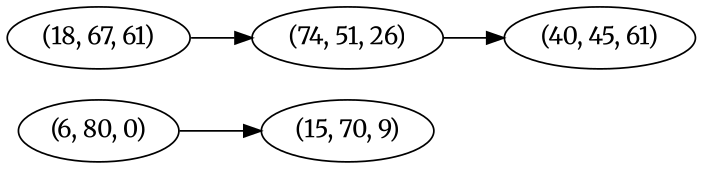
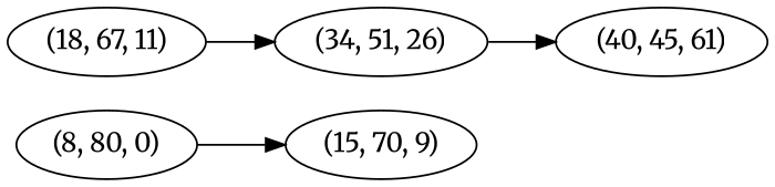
  digraph {
    fontname=Merriweather
    rankdir=LR
    node [fontname=Merriweather]
    edge [fontname=Merriweather]
-   "(6, 80, 0)"
+   "(6, 80, 0)" [label="(8, 80, 0)"]
    "(15, 70, 9)"
-   "(18, 67, 11)" [label="(18, 67, 61)"]
-   "(34, 51, 26)" [label="(74, 51, 26)"]
+   "(18, 67, 11)"
+   "(34, 51, 26)"
    n5 [label="(40, 45, 61)"]
    "(6, 80, 0)" -> "(15, 70, 9)"
    "(18, 67, 11)" -> "(34, 51, 26)"
    "(34, 51, 26)" -> n5
  }
